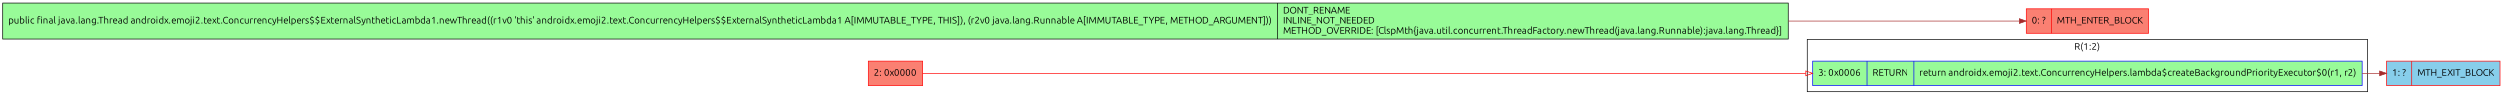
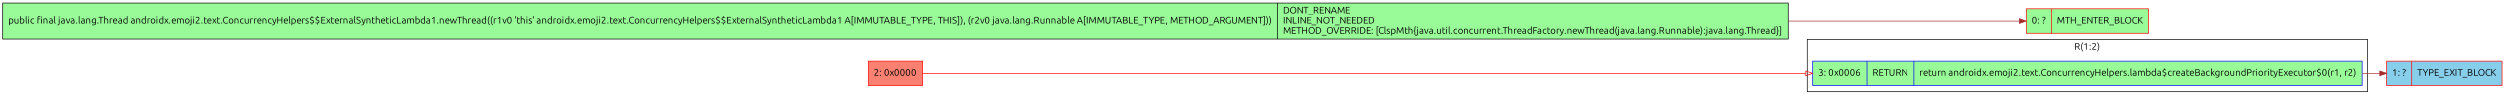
  digraph {
    fontname=Ubuntu
    rankdir=LR
    node [color=red fillcolor=palegreen fontname=Ubuntu shape=record style=filled]
    edge [arrowhead=normal color=brown fontname=Ubuntu style=solid]
    n1 [color=blue label="{3\:\ 0x0006|RETURN\l|return androidx.emoji2.text.ConcurrencyHelpers.lambda$createBackgroundPriorityExecutor$0(r1, r2)\l}"]
-   n2 [fillcolor=skyblue label="{1\:\ ?|MTH_EXIT_BLOCK\l}"]
-   n3 [fillcolor=salmon label="{0\:\ ?|MTH_ENTER_BLOCK\l}"]
+   n2 [fillcolor=skyblue label="{1\:\ ?|TYPE_EXIT_BLOCK\l}"]
+   n3 [label="{0\:\ ?|MTH_ENTER_BLOCK\l}"]
    n4 [fillcolor=salmon label="{2\:\ 0x0000}"]
    n5 [label="{public final java.lang.Thread androidx.emoji2.text.ConcurrencyHelpers$$ExternalSyntheticLambda1.newThread((r1v0 'this' androidx.emoji2.text.ConcurrencyHelpers$$ExternalSyntheticLambda1 A[IMMUTABLE_TYPE, THIS]), (r2v0 java.lang.Runnable A[IMMUTABLE_TYPE, METHOD_ARGUMENT]))  | DONT_RENAME\lINLINE_NOT_NEEDED\lMETHOD_OVERRIDE: [ClspMth\{java.util.concurrent.ThreadFactory.newThread(java.lang.Runnable):java.lang.Thread\}]\l}" color=""]
    subgraph cluster_1 {
      label="R(1:2)"
      n1
    }
    n1 -> n2
    n4 -> n1 [arrowhead=onormal color=red]
    n5 -> n3
  }
